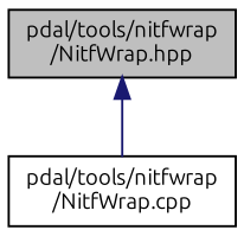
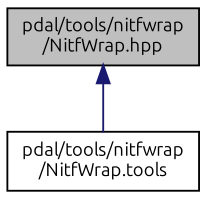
  digraph {
    fontname=Ubuntu
    node [color=black fontname=Ubuntu fontsize=10 shape=record style=filled]
    n1 [fillcolor=grey75 fontcolor=black height=0.2 label="pdal/tools/nitfwrap\l/NitfWrap.hpp" width=0.4]
-   n2 [fillcolor=white height=0.2 label="pdal/tools/nitfwrap\l/NitfWrap.cpp" width=0.4]
+   n2 [fillcolor=white height=0.2 label="pdal/tools/nitfwrap\l/NitfWrap.tools" width=0.4]
    n1 -> n2 [color=midnightblue dir=back fontname=Ubuntu fontsize=10 labelfontname=Helvetica labelfontsize=10 style=solid]
  }
